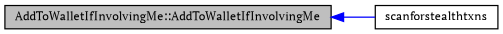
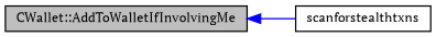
  digraph {
    rankdir=LR
    fontname="PT Serif"
    node [color=black fontname="PT Serif" fontsize=10 shape=record style=filled]
-   n1 [fillcolor=grey75 fontcolor=black height=0.2 label="AddToWalletIfInvolvingMe::AddToWalletIfInvolvingMe" width=0.4]
+   n1 [fillcolor=grey75 fontcolor=black height=0.2 label="CWallet::AddToWalletIfInvolvingMe" width=0.4]
    n2 [fillcolor=white height=0.2 label=scanforstealthtxns width=0.4]
    n1 -> n2 [color=blue dir=back fontname="PT Serif" fontsize=10 labelfontname=Helvetica labelfontsize=10 style=solid]
  }
